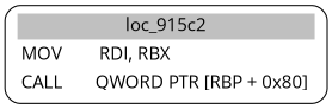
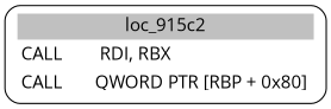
  digraph {
    fontname="Open Sans"
-   n1 [fontname="Open Sans" label=<<table border="0" cellborder="0" cellpadding="3"><tr><td align="center" colspan="2" bgcolor="grey">loc_915c2</td></tr><tr><td align="left">MOV        RDI, RBX</td></tr><tr><td align="left">CALL       QWORD PTR [RBP + 0x80]</td></tr></table>> shape=Mrecord]
+   n1 [fontname="Open Sans" label=<<table border="0" cellborder="0" cellpadding="3"><tr><td align="center" colspan="2" bgcolor="grey">loc_915c2</td></tr><tr><td align="left">CALL        RDI, RBX</td></tr><tr><td align="left">CALL       QWORD PTR [RBP + 0x80]</td></tr></table>> shape=Mrecord]
  }
